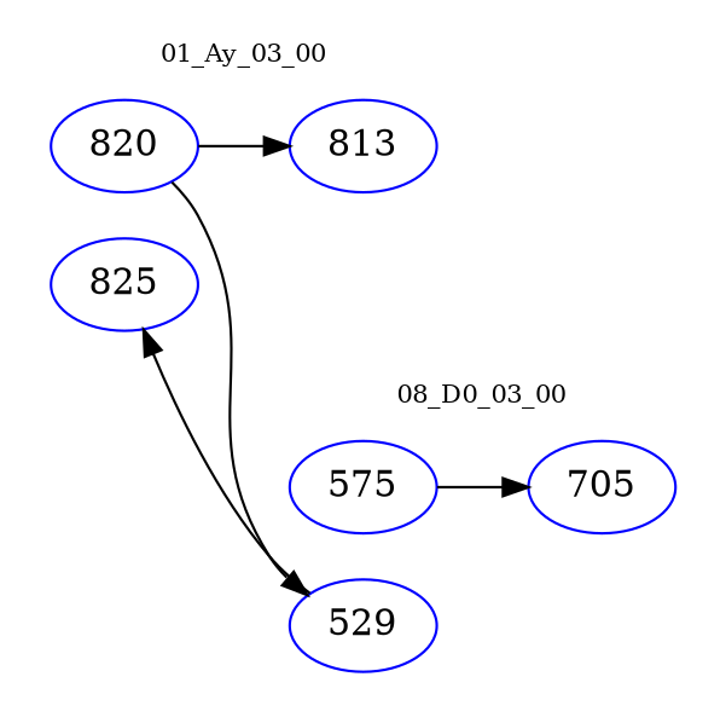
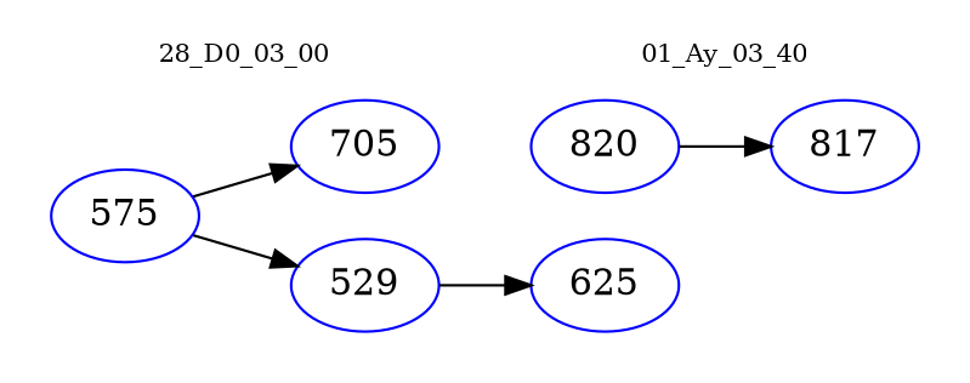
  digraph {
    rankdir=LR
    node [color=blue]
    edge [color=black]
    n1 [label=820]
-   n2 [label=813]
-   n3 [label=825]
+   n2 [label=817]
+   n3 [label=625]
    n4 [label=575]
    n5 [label=529]
    n6 [label=705]
    subgraph cluster_1 {
      color=white
      fontsize=10
-     label="01_Ay_03_00"
+     label="01_Ay_03_40"
      n1
      n2
      n3
    }
    subgraph cluster_2 {
      color=white
      fontsize=10
-     label="08_D0_03_00"
+     label="28_D0_03_00"
      n4
      n5
      n6
    }
    n1 -> n2
-   n1 -> n5
+   n4 -> n5
    n4 -> n6
    n5 -> n3
  }
